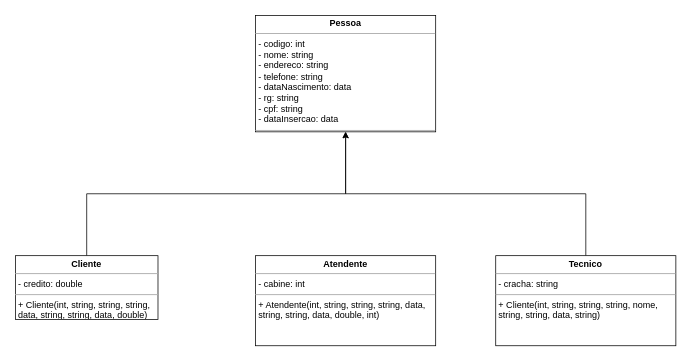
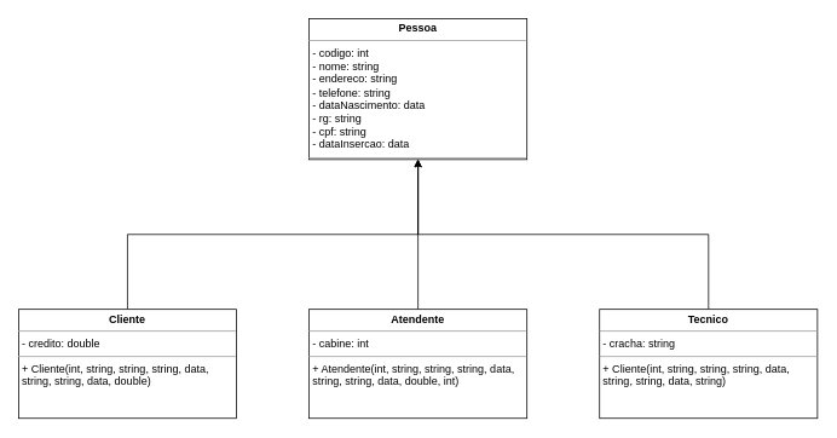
  <mxCell id="0" />
  <mxCell id="1" parent="0" />
  <mxCell id="2" value="&lt;p style=&quot;margin:0px;margin-top:4px;text-align:center;&quot;&gt;&lt;b&gt;Pessoa&lt;/b&gt;&lt;/p&gt;&lt;hr size=&quot;1&quot;&gt;&lt;p style=&quot;margin:0px;margin-left:4px;&quot;&gt;- codigo: int&lt;/p&gt;&lt;p style=&quot;margin:0px;margin-left:4px;&quot;&gt;- nome: string&lt;/p&gt;&lt;p style=&quot;margin:0px;margin-left:4px;&quot;&gt;- endereco: string&lt;/p&gt;&lt;p style=&quot;margin:0px;margin-left:4px;&quot;&gt;- telefone: string&lt;/p&gt;&lt;p style=&quot;margin:0px;margin-left:4px;&quot;&gt;- dataNascimento: data&lt;/p&gt;&lt;p style=&quot;margin:0px;margin-left:4px;&quot;&gt;- rg: string&lt;/p&gt;&lt;p style=&quot;margin:0px;margin-left:4px;&quot;&gt;- cpf: string&lt;/p&gt;&lt;p style=&quot;margin:0px;margin-left:4px;&quot;&gt;- dataInsercao: data&lt;/p&gt;&lt;hr size=&quot;1&quot;&gt;&lt;p style=&quot;margin:0px;margin-left:4px;&quot;&gt;+ Pessoa()&lt;/p&gt;&lt;p style=&quot;margin:0px;margin-left:4px;&quot;&gt;+ Pessoa(int, string, string, string, data, string, string, data)&lt;/p&gt;" style="verticalAlign=top;align=left;overflow=fill;fontSize=12;fontFamily=Helvetica;html=1;whiteSpace=wrap;" parent="1" vertex="1"><mxGeometry x="340" y="20" width="240" height="155" as="geometry" /></mxCell>
  <mxCell id="3" style="edgeStyle=orthogonalEdgeStyle;rounded=0;orthogonalLoop=1;jettySize=auto;html=1;entryX=0.5;entryY=1;entryDx=0;entryDy=0;exitX=0.5;exitY=0;exitDx=0;exitDy=0;" edge="1" parent="1" source="4" target="2"><mxGeometry relative="1" as="geometry" /></mxCell>
- <mxCell id="4" value="&lt;p style=&quot;margin:0px;margin-top:4px;text-align:center;&quot;&gt;&lt;b&gt;Cliente&lt;/b&gt;&lt;/p&gt;&lt;hr size=&quot;1&quot;&gt;&lt;p style=&quot;margin:0px;margin-left:4px;&quot;&gt;- credito: double&lt;/p&gt;&lt;hr size=&quot;1&quot;&gt;&lt;p style=&quot;margin:0px;margin-left:4px;&quot;&gt;+ Cliente(int, string, string, string, data, string, string, data, double)&lt;br&gt;&lt;/p&gt;" style="verticalAlign=top;align=left;overflow=fill;fontSize=12;fontFamily=Helvetica;html=1;whiteSpace=wrap;" vertex="1" parent="1"><mxGeometry x="20" y="340" width="190" height="85" as="geometry" /></mxCell>
+ <mxCell id="4" value="&lt;p style=&quot;margin:0px;margin-top:4px;text-align:center;&quot;&gt;&lt;b&gt;Cliente&lt;/b&gt;&lt;/p&gt;&lt;hr size=&quot;1&quot;&gt;&lt;p style=&quot;margin:0px;margin-left:4px;&quot;&gt;- credito: double&lt;/p&gt;&lt;hr size=&quot;1&quot;&gt;&lt;p style=&quot;margin:0px;margin-left:4px;&quot;&gt;+ Cliente(int, string, string, string, data, string, string, data, double)&lt;br&gt;&lt;/p&gt;" style="verticalAlign=top;align=left;overflow=fill;fontSize=12;fontFamily=Helvetica;html=1;whiteSpace=wrap;" vertex="1" parent="1"><mxGeometry x="20" y="340" width="240" height="120" as="geometry" /></mxCell>
+ <mxCell id="5" style="edgeStyle=orthogonalEdgeStyle;rounded=0;orthogonalLoop=1;jettySize=auto;html=1;entryX=0.5;entryY=1;entryDx=0;entryDy=0;" edge="1" parent="1" source="6" target="2"><mxGeometry relative="1" as="geometry" /></mxCell>
  <mxCell id="6" value="&lt;p style=&quot;margin:0px;margin-top:4px;text-align:center;&quot;&gt;&lt;b&gt;Atendente&lt;/b&gt;&lt;/p&gt;&lt;hr size=&quot;1&quot;&gt;&lt;p style=&quot;margin:0px;margin-left:4px;&quot;&gt;- cabine: int&lt;/p&gt;&lt;hr size=&quot;1&quot;&gt;&lt;p style=&quot;margin:0px;margin-left:4px;&quot;&gt;+ Atendente(int, string, string, string, data, string, string, data, double, int)&lt;br&gt;&lt;/p&gt;" style="verticalAlign=top;align=left;overflow=fill;fontSize=12;fontFamily=Helvetica;html=1;whiteSpace=wrap;" vertex="1" parent="1"><mxGeometry x="340" y="340" width="240" height="120" as="geometry" /></mxCell>
  <mxCell id="7" style="edgeStyle=orthogonalEdgeStyle;rounded=0;orthogonalLoop=1;jettySize=auto;html=1;entryX=0.5;entryY=1;entryDx=0;entryDy=0;exitX=0.5;exitY=0;exitDx=0;exitDy=0;" edge="1" parent="1" source="8" target="2"><mxGeometry relative="1" as="geometry" /></mxCell>
- <mxCell id="8" value="&lt;p style=&quot;margin:0px;margin-top:4px;text-align:center;&quot;&gt;&lt;b&gt;Tecnico&lt;/b&gt;&lt;/p&gt;&lt;hr size=&quot;1&quot;&gt;&lt;p style=&quot;margin:0px;margin-left:4px;&quot;&gt;- cracha: string&lt;/p&gt;&lt;hr size=&quot;1&quot;&gt;&lt;p style=&quot;margin:0px;margin-left:4px;&quot;&gt;+ Cliente(int, string, string, string, nome, string, string, data, string)&lt;br&gt;&lt;/p&gt;" style="verticalAlign=top;align=left;overflow=fill;fontSize=12;fontFamily=Helvetica;html=1;whiteSpace=wrap;" vertex="1" parent="1"><mxGeometry x="660" y="340" width="240" height="120" as="geometry" /></mxCell>
+ <mxCell id="8" value="&lt;p style=&quot;margin:0px;margin-top:4px;text-align:center;&quot;&gt;&lt;b&gt;Tecnico&lt;/b&gt;&lt;/p&gt;&lt;hr size=&quot;1&quot;&gt;&lt;p style=&quot;margin:0px;margin-left:4px;&quot;&gt;- cracha: string&lt;/p&gt;&lt;hr size=&quot;1&quot;&gt;&lt;p style=&quot;margin:0px;margin-left:4px;&quot;&gt;+ Cliente(int, string, string, string, data, string, string, data, string)&lt;br&gt;&lt;/p&gt;" style="verticalAlign=top;align=left;overflow=fill;fontSize=12;fontFamily=Helvetica;html=1;whiteSpace=wrap;" vertex="1" parent="1"><mxGeometry x="660" y="340" width="240" height="120" as="geometry" /></mxCell>
